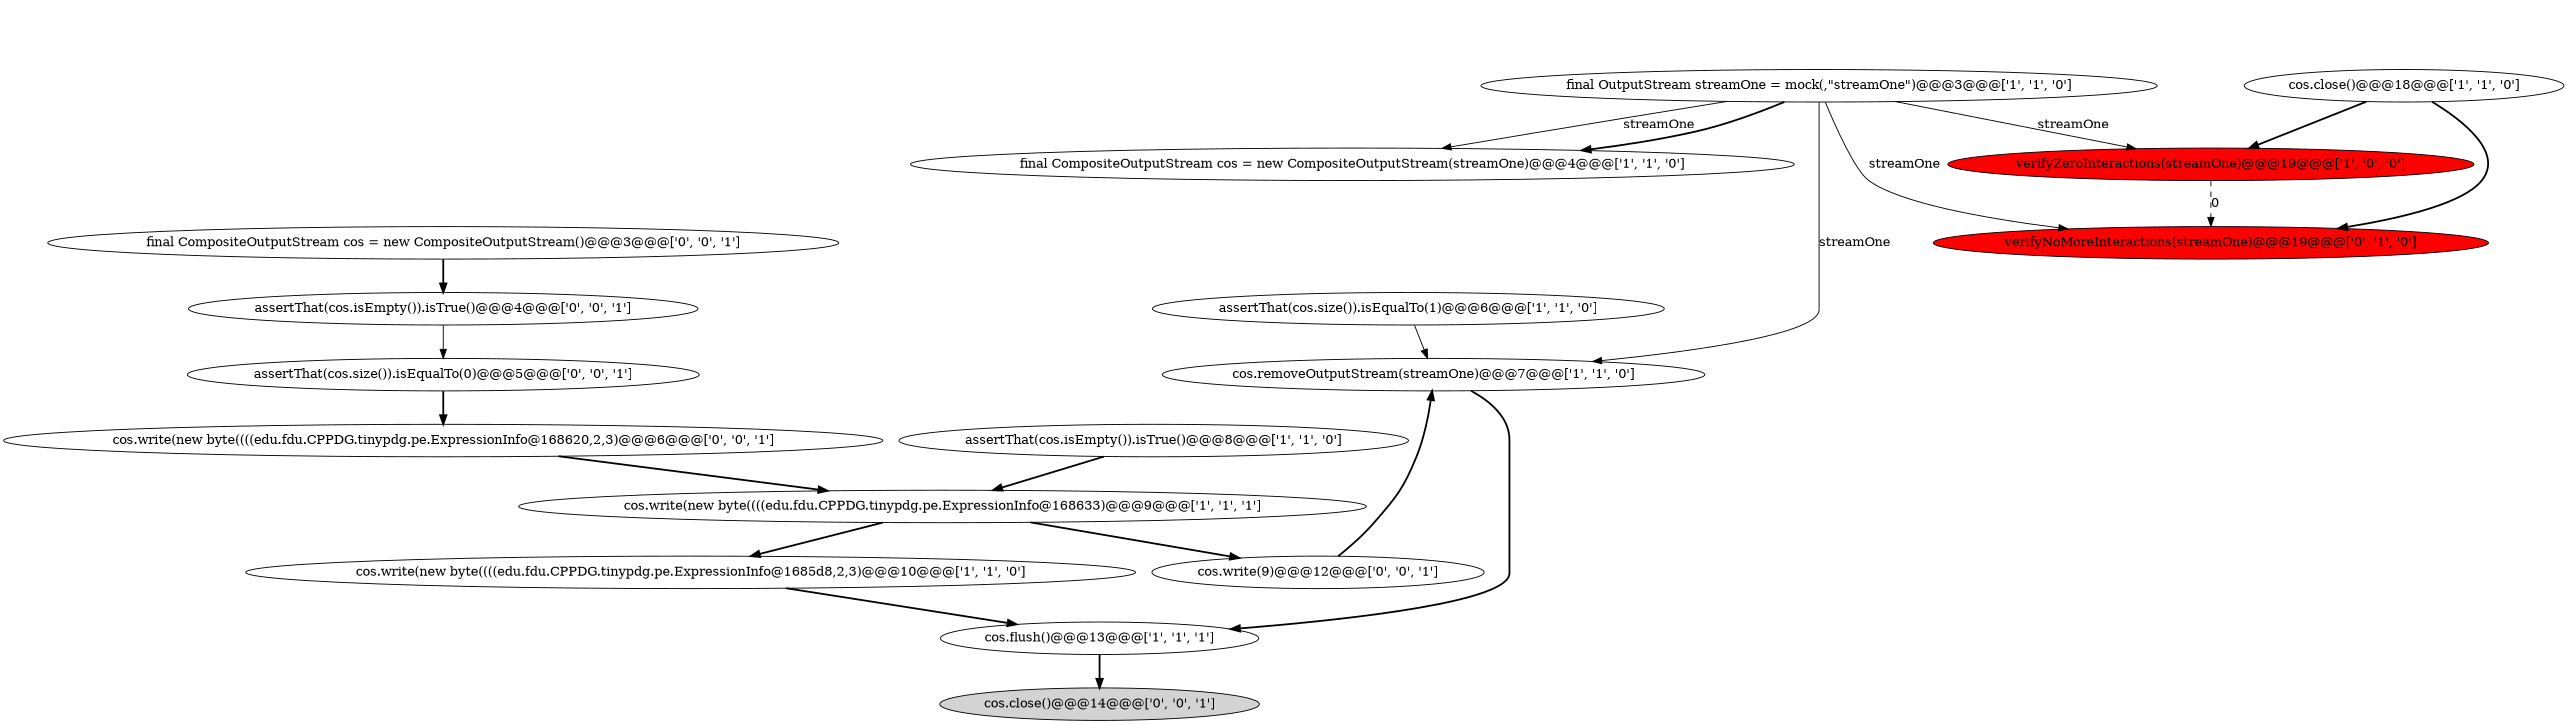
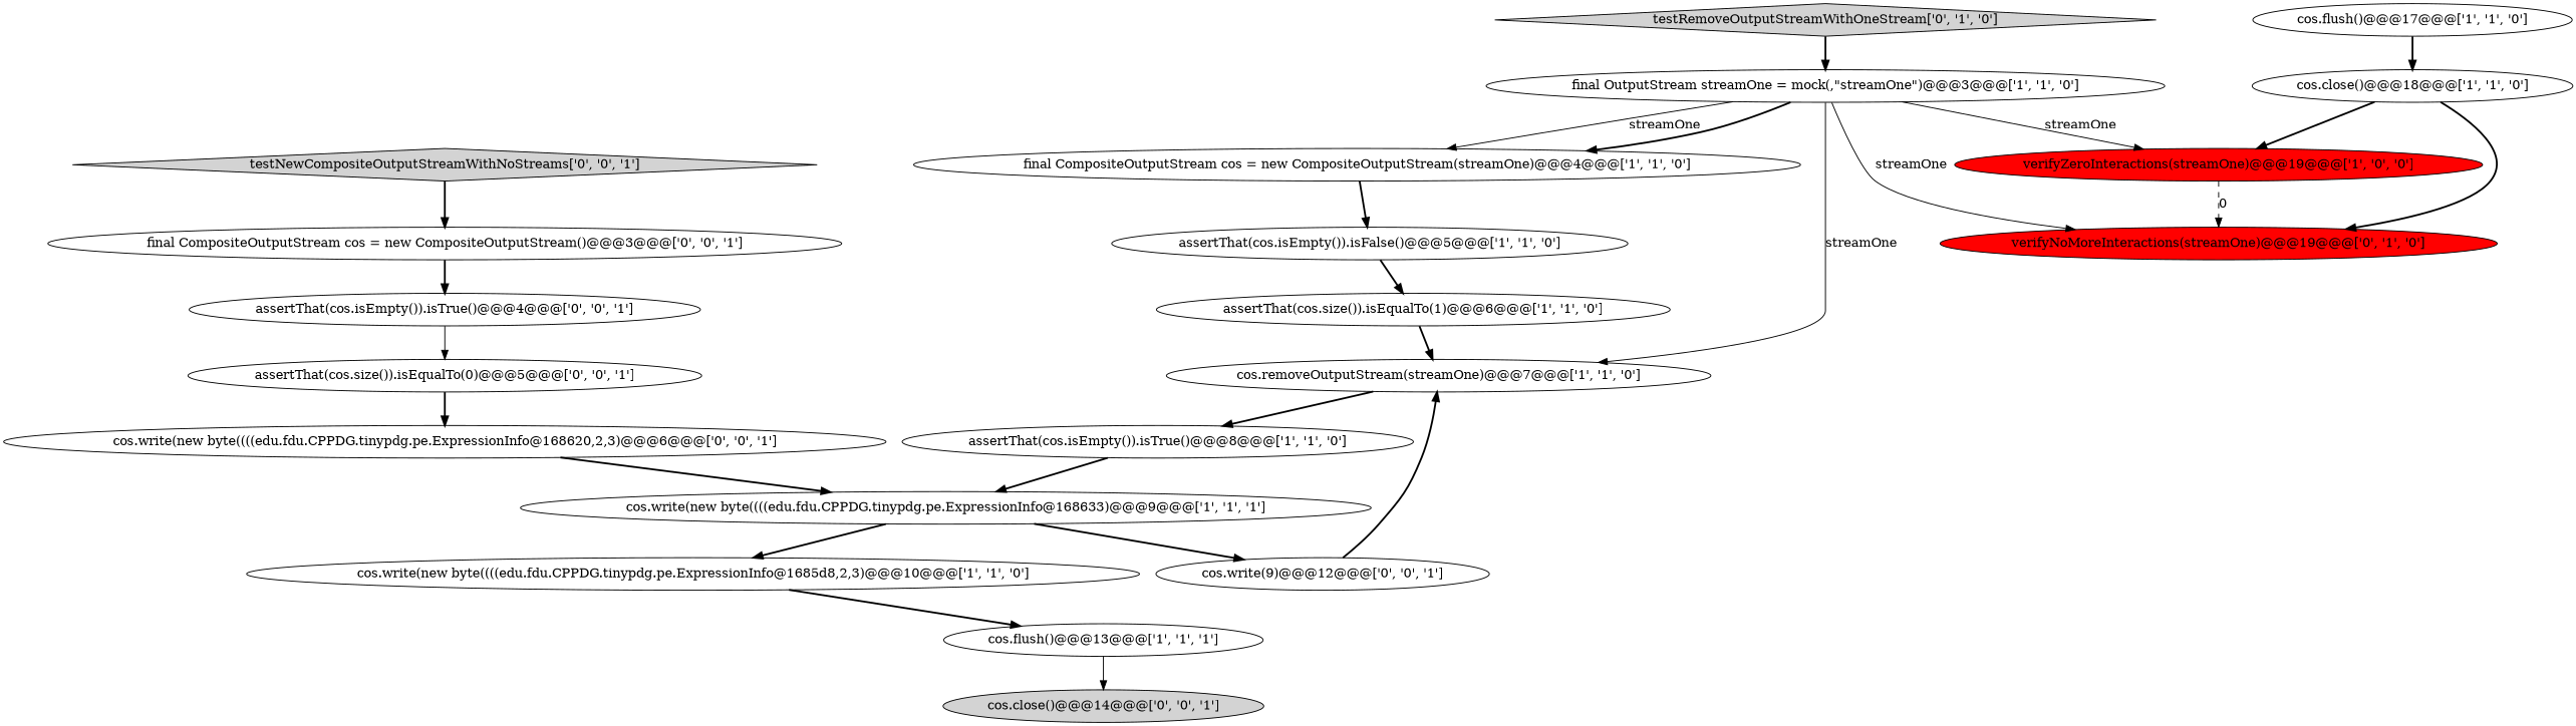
  digraph {
    node [fillcolor=white shape=ellipse style=filled]
    edge [style=bold]
    n1 [label="assertThat(cos.size()).isEqualTo(1)@@@6@@@['1', '1', '0']"]
    n2 [label="cos.removeOutputStream(streamOne)@@@7@@@['1', '1', '0']"]
    n3 [label="assertThat(cos.isEmpty()).isTrue()@@@8@@@['1', '1', '0']"]
+   n4 [fillcolor=lightgray label="testNewCompositeOutputStreamWithNoStreams['0', '0', '1']" shape=diamond]
    n5 [label="final CompositeOutputStream cos = new CompositeOutputStream()@@@3@@@['0', '0', '1']"]
    n6 [label="assertThat(cos.isEmpty()).isTrue()@@@4@@@['0', '0', '1']"]
+   n7 [label="cos.flush()@@@17@@@['1', '1', '0']"]
    n8 [label="cos.close()@@@18@@@['1', '1', '0']"]
    n9 [fillcolor=red label="verifyNoMoreInteractions(streamOne)@@@19@@@['0', '1', '0']"]
    n10 [fillcolor=red label="verifyZeroInteractions(streamOne)@@@19@@@['1', '0', '0']"]
    n11 [label="cos.write(new byte((((edu.fdu.CPPDG.tinypdg.pe.ExpressionInfo@168633)@@@9@@@['1', '1', '1']"]
+   n12 [label="assertThat(cos.isEmpty()).isFalse()@@@5@@@['1', '1', '0']"]
    n13 [label="assertThat(cos.size()).isEqualTo(0)@@@5@@@['0', '0', '1']"]
    n14 [label="cos.write(new byte((((edu.fdu.CPPDG.tinypdg.pe.ExpressionInfo@168620,2,3)@@@6@@@['0', '0', '1']"]
    n15 [label="cos.flush()@@@13@@@['1', '1', '1']"]
    n16 [fillcolor=lightgray label="cos.close()@@@14@@@['0', '0', '1']"]
    n17 [label="cos.write(9)@@@12@@@['0', '0', '1']"]
    n18 [label="cos.write(new byte((((edu.fdu.CPPDG.tinypdg.pe.ExpressionInfo@1685d8,2,3)@@@10@@@['1', '1', '0']"]
    n19 [label="final CompositeOutputStream cos = new CompositeOutputStream(streamOne)@@@4@@@['1', '1', '0']"]
    n20 [label="final OutputStream streamOne = mock(,\"streamOne\")@@@3@@@['1', '1', '0']"]
-   n1 -> n2 [style=solid]
-   n2 -> n15
+   n21 [fillcolor=lightgray label="testRemoveOutputStreamWithOneStream['0', '1', '0']" shape=diamond]
+   n1 -> n2
+   n2 -> n3
    n3 -> n11
+   n4 -> n5
    n5 -> n6
    n6 -> n13 [style=solid]
+   n7 -> n8
    n8 -> n9
    n8 -> n10
    n10 -> n9 [label=0 style=dashed]
    n11 -> n17
    n11 -> n18
+   n12 -> n1
    n13 -> n14
    n14 -> n11
-   n15 -> n16
+   n15 -> n16 [style=solid]
    n17 -> n2
    n18 -> n15
+   n19 -> n12
    n20 -> n2 [label=streamOne style=solid]
    n20 -> n9 [label=streamOne style=solid]
    n20 -> n10 [label=streamOne style=solid]
    n20 -> n19 [label=streamOne style=solid]
    n20 -> n19
+   n21 -> n20
  }
